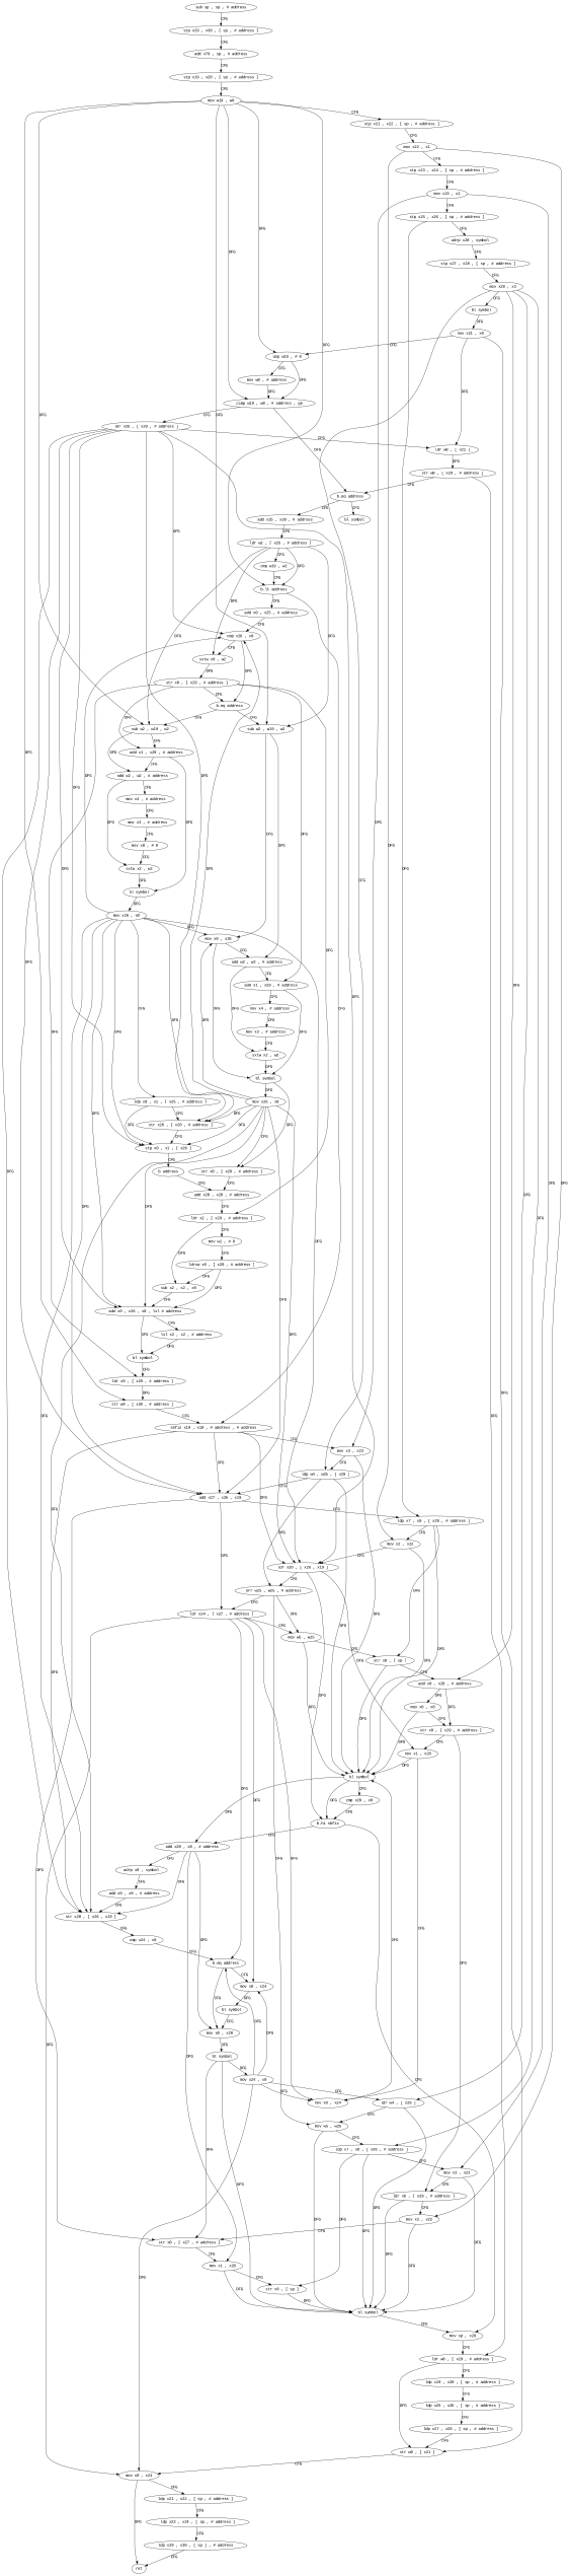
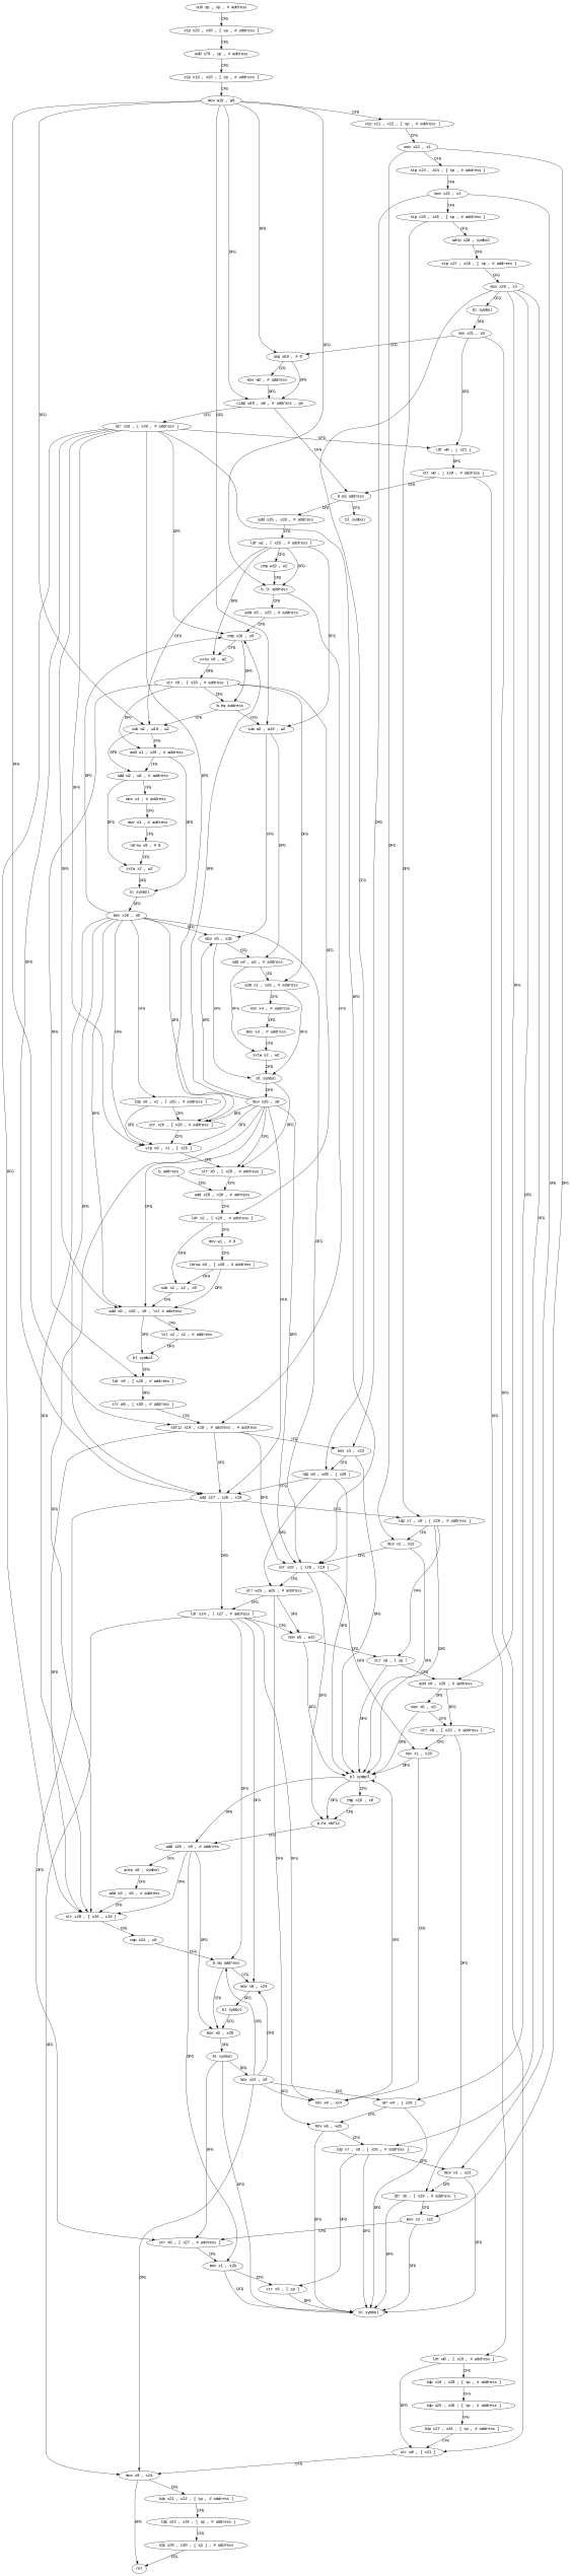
  digraph {
    fontname="Liberation Mono"
    node [fontname="Liberation Mono"]
    edge [fontname="Liberation Mono"]
    n1 [label="sub sp , sp , # address"]
    n2 [label="stp x29 , x30 , [ sp , # address ]"]
    n3 [label="add x79 , sp , # address"]
    n4 [label="stp x19 , x20 , [ sp , # address ]"]
    n5 [label="mov w19 , w0"]
    n6 [label="stp x21 , x22 , [ sp , # address ]"]
    n7 [label="cmp w19 , # 0"]
    n8 [label="ccmp w19 , w0 , # address , ge"]
    n9 [label="b.lt address"]
    n10 [label="sbfiz x19 , x19 , # address , # address"]
    n11 [label="sub w2 , w19 , w2"]
    n12 [label="sub w2 , w19 , w2"]
    n13 [label="mov x22 , x1"]
    n14 [label="mov w0 , # address"]
    n15 [label="ldr x26 , [ x20 , # address ]"]
    n16 [label="b.eq address"]
    n17 [label="add x0 , x25 , # address"]
    n18 [label="mov x3 , x23"]
    n19 [label="add x27 , x26 , x19"]
    n20 [label="ldr x20 , [ x26 , x19 ]"]
    n21 [label="str x20 , [ x26 , x19 ]"]
    n22 [label="add x1 , x29 , # address"]
    n23 [label="add w2 , w2 , # address"]
    n24 [label="mov x0 , x26"]
    n25 [label="add w2 , w2 , # address"]
    n26 [label="stp x23 , x24 , [ sp , # address ]"]
    n27 [label="mov x2 , x22"]
    n28 [label="mov x2 , x22"]
    n29 [label="mov x23 , x2"]
    n30 [label="bl symbol"]
    n31 [label="str x0 , [ x27 , # address ]"]
    n32 [label="bl symbol"]
    n33 [label="stp x25 , x26 , [ sp , # address ]"]
    n34 [label="mov x3 , x23"]
    n35 [label="adrp x20 , symbol"]
    n36 [label="ldp x7 , x0 , [ x28 , # address ]"]
    n37 [label="ldp w4 , w25 , [ x28 ]"]
    n38 [label="ldr x6 , [ x29 , # address ]"]
    n39 [label="stp x27 , x28 , [ sp , # address ]"]
    n40 [label="mov x28 , x3"]
    n41 [label="bl symbol"]
    n42 [label="add x0 , x28 , # address"]
    n43 [label="ldr w4 , [ x28 ]"]
    n44 [label="ldp x7 , x8 , [ x28 , # address ]"]
    n45 [label="mov x21 , x0"]
    n46 [label="orr w25 , w25 , # address"]
    n47 [label="str x0 , [ sp ]"]
    n48 [label="mov x6 , x0"]
    n49 [label="str x0 , [ x29 , # address ]"]
    n50 [label="mov w5 , w25"]
    n51 [label="str x8 , [ sp ]"]
    n52 [label="ldr w0 , [ x21 ]"]
    n53 [label="str w0 , [ x21 ]"]
    n54 [label="str w0 , [ x29 , # address ]"]
    n55 [label="mov x0 , x24"]
    n56 [label="cmp x26 , x0"]
    n57 [label="str x26 , [ x20 , # address ]"]
    n58 [label="stp x0 , x1 , [ x26 ]"]
    n59 [label="add x0 , x26 , x0 , lsl # address"]
    n60 [label="bl symbol"]
    n61 [label="add x25 , x20 , # address"]
    n62 [label="ldr x24 , [ x27 , # address ]"]
    n63 [label="mov x1 , x20"]
    n64 [label="b.hi sbfiz"]
    n65 [label="sxtw x0 , w2"]
    n66 [label="b.eq address"]
    n67 [label="cmp x24 , x0"]
    n68 [label="b address"]
    n69 [label="bl symbol"]
    n70 [label="lsl x2 , x2 , # address"]
    n71 [label="bl symbol"]
    n72 [label="ldr w0 , [ x29 , # address ]"]
    n73 [label="ldp x19 , x20 , [ sp , # address ]"]
    n74 [label="ldr w2 , [ x25 , # address ]"]
    n75 [label="cmp w19 , w2"]
    n76 [label="str x0 , [ x29 , # address ]"]
    n77 [label="cmp x20 , x0"]
    n78 [label="add x20 , x0 , # address"]
    n79 [label="mov w5 , w25"]
    n80 [label="mov x0 , x24"]
    n81 [label="b.eq address"]
    n82 [label="mov x0 , x24"]
    n83 [label="mov x1 , x20"]
-   n84 [label="mov sp , x29"]
    n85 [label="ldp x21 , x22 , [ sp , # address ]"]
    n86 [label=ret]
    n87 [label="mov x0 , x20"]
    n88 [label="bl symbol"]
    n89 [label="adrp x0 , symbol"]
    n90 [label="add x0 , x0 , # address"]
    n91 [label="bl symbol"]
    n92 [label="add x1 , x29 , # address"]
    n93 [label="ldr x2 , [ x29 , # address ]"]
    n94 [label="ldr x0 , [ x29 , # address ]"]
    n95 [label="bl symbol"]
    n96 [label="mov x4 , # address"]
    n97 [label="mov w1 , # 0"]
    n98 [label="sub x2 , x2 , x0"]
    n99 [label="str w0 , [ x20 , # address ]"]
    n100 [label="mov x4 , # address"]
    n101 [label="sxtw x2 , w2"]
    n102 [label="sxtw x2 , w2"]
    n103 [label="ldp x25 , x26 , [ sp , # address ]"]
    n104 [label="ldp x27 , x28 , [ sp , # address ]"]
    n105 [label="ldp x23 , x24 , [ sp , # address ]"]
    n106 [label="ldp x29 , x30 , [ sp ] , # address"]
    n107 [label="mov x24 , x0"]
    n108 [label="mov x26 , x0"]
    n109 [label="mov x3 , # address"]
-   n110 [label="mov x0 , # 0"]
+   n110 [label="ldrsw x0 , # 0"]
    n111 [label="ldp x0 , x1 , [ x25 , # address ]"]
    n112 [label="add x20 , x20 , # address"]
    n113 [label="mov x26 , x0"]
    n114 [label="str x0 , [ x20 , # address ]"]
    n115 [label="mov x3 , # address"]
    n116 [label="ldrsw x0 , [ x20 , # address ]"]
    n1 -> n2 [label=CFG]
    n2 -> n3 [label=CFG]
    n3 -> n4 [label=CFG]
    n4 -> n5 [label=CFG]
    n5 -> n6 [label=CFG]
    n5 -> n7 [label=DFG]
    n5 -> n8 [label=DFG]
    n5 -> n9 [label=DFG]
-   n5 -> n99 [label=DFG]
+   n5 -> n10 [label=DFG]
    n5 -> n11 [label=DFG]
    n5 -> n12 [label=DFG]
    n6 -> n13 [label=CFG]
    n7 -> n8 [label=DFG]
    n7 -> n14 [label=CFG]
    n8 -> n15 [label=CFG]
    n8 -> n16 [label=DFG]
    n9 -> n10 [label=CFG]
    n9 -> n17 [label=CFG]
    n10 -> n18 [label=CFG]
    n10 -> n19 [label=DFG]
    n10 -> n20 [label=DFG]
    n10 -> n21 [label=DFG]
    n11 -> n22 [label=CFG]
    n11 -> n23 [label=DFG]
    n12 -> n24 [label=CFG]
    n12 -> n25 [label=DFG]
    n13 -> n26 [label=CFG]
    n13 -> n27 [label=DFG]
    n13 -> n28 [label=DFG]
    n14 -> n8 [label=DFG]
    n15 -> n19 [label=DFG]
    n15 -> n20 [label=DFG]
    n15 -> n21 [label=DFG]
    n15 -> n52 [label=CFG]
    n15 -> n56 [label=DFG]
    n15 -> n57 [label=DFG]
    n15 -> n58 [label=DFG]
    n15 -> n59 [label=DFG]
    n16 -> n60 [label=CFG]
    n16 -> n61 [label=CFG]
    n17 -> n56 [label=CFG]
    n18 -> n30 [label=DFG]
    n18 -> n37 [label=CFG]
    n19 -> n31 [label=DFG]
    n19 -> n36 [label=CFG]
    n19 -> n62 [label=DFG]
    n20 -> n46 [label=CFG]
    n20 -> n63 [label=DFG]
    n20 -> n64 [label=DFG]
    n21 -> n67 [label=CFG]
    n22 -> n23 [label=CFG]
    n22 -> n95 [label=DFG]
    n23 -> n100 [label=CFG]
    n23 -> n101 [label=DFG]
    n24 -> n25 [label=CFG]
    n24 -> n69 [label=DFG]
    n25 -> n92 [label=CFG]
    n25 -> n102 [label=DFG]
    n26 -> n29 [label=CFG]
    n27 -> n20 [label=CFG]
    n27 -> n30 [label=DFG]
    n28 -> n31 [label=CFG]
    n28 -> n32 [label=DFG]
    n29 -> n18 [label=DFG]
    n29 -> n33 [label=CFG]
    n29 -> n34 [label=DFG]
    n30 -> n64 [label=DFG]
    n30 -> n77 [label=CFG]
    n30 -> n78 [label=DFG]
    n31 -> n83 [label=CFG]
-   n32 -> n84 [label=CFG]
    n33 -> n35 [label=CFG]
    n33 -> n36 [label=DFG]
    n34 -> n32 [label=DFG]
    n34 -> n38 [label=CFG]
    n35 -> n39 [label=CFG]
    n36 -> n27 [label=CFG]
    n36 -> n30 [label=DFG]
    n36 -> n47 [label=DFG]
    n37 -> n19 [label=CFG]
    n37 -> n30 [label=DFG]
    n37 -> n46 [label=DFG]
    n38 -> n28 [label=CFG]
    n38 -> n32 [label=DFG]
    n39 -> n40 [label=CFG]
    n40 -> n37 [label=CFG]
    n40 -> n41 [label=CFG]
    n40 -> n42 [label=DFG]
    n40 -> n43 [label=DFG]
    n40 -> n44 [label=DFG]
    n41 -> n45 [label=DFG]
    n42 -> n48 [label=DFG]
    n42 -> n49 [label=DFG]
    n43 -> n32 [label=DFG]
    n43 -> n50 [label=CFG]
    n44 -> n32 [label=DFG]
    n44 -> n34 [label=CFG]
    n44 -> n51 [label=DFG]
    n45 -> n7 [label=CFG]
    n45 -> n52 [label=DFG]
    n45 -> n53 [label=DFG]
    n46 -> n50 [label=DFG]
    n46 -> n62 [label=CFG]
    n46 -> n79 [label=DFG]
    n47 -> n30 [label=DFG]
    n47 -> n42 [label=CFG]
    n48 -> n30 [label=DFG]
    n48 -> n49 [label=CFG]
    n49 -> n38 [label=DFG]
    n49 -> n63 [label=CFG]
    n50 -> n32 [label=DFG]
    n50 -> n44 [label=CFG]
    n51 -> n32 [label=DFG]
    n52 -> n54 [label=DFG]
    n53 -> n55 [label=CFG]
    n54 -> n16 [label=CFG]
    n54 -> n72 [label=DFG]
    n55 -> n85 [label=CFG]
    n55 -> n86 [label=DFG]
    n56 -> n65 [label=CFG]
    n56 -> n66 [label=DFG]
    n57 -> n58 [label=CFG]
-   n58 -> n68 [label=CFG]
+   n58 -> n114 [label=CFG]
    n59 -> n70 [label=CFG]
    n59 -> n71 [label=DFG]
    n61 -> n74 [label=CFG]
    n62 -> n55 [label=DFG]
    n62 -> n79 [label=CFG]
    n62 -> n80 [label=DFG]
    n62 -> n81 [label=DFG]
    n62 -> n82 [label=DFG]
    n63 -> n30 [label=DFG]
    n63 -> n80 [label=CFG]
    n64 -> n78 [label=CFG]
-   n64 -> n84 [label=CFG]
    n65 -> n76 [label=DFG]
    n66 -> n11 [label=CFG]
    n66 -> n12 [label=CFG]
    n67 -> n81 [label=CFG]
    n68 -> n112 [label=CFG]
    n69 -> n113 [label=DFG]
    n69 -> n114 [label=DFG]
    n70 -> n71 [label=DFG]
    n71 -> n94 [label=CFG]
    n72 -> n53 [label=DFG]
    n72 -> n73 [label=CFG]
    n73 -> n103 [label=CFG]
    n74 -> n9 [label=DFG]
    n74 -> n11 [label=DFG]
    n74 -> n12 [label=DFG]
    n74 -> n65 [label=DFG]
    n74 -> n75 [label=CFG]
    n75 -> n9 [label=CFG]
    n76 -> n22 [label=DFG]
    n76 -> n66 [label=CFG]
    n76 -> n92 [label=DFG]
    n76 -> n93 [label=DFG]
    n76 -> n94 [label=DFG]
    n77 -> n64 [label=CFG]
    n78 -> n21 [label=DFG]
    n78 -> n83 [label=DFG]
    n78 -> n87 [label=DFG]
    n78 -> n89 [label=CFG]
    n79 -> n30 [label=DFG]
    n79 -> n47 [label=CFG]
    n80 -> n30 [label=DFG]
    n81 -> n82 [label=CFG]
    n81 -> n87 [label=CFG]
    n82 -> n88 [label=DFG]
    n83 -> n32 [label=DFG]
    n83 -> n51 [label=CFG]
-   n84 -> n72 [label=CFG]
    n85 -> n105 [label=CFG]
    n87 -> n91 [label=DFG]
    n88 -> n87 [label=CFG]
    n89 -> n90 [label=CFG]
    n90 -> n21 [label=CFG]
    n91 -> n31 [label=DFG]
    n91 -> n32 [label=DFG]
    n91 -> n107 [label=DFG]
    n92 -> n69 [label=DFG]
    n92 -> n96 [label=CFG]
    n93 -> n97 [label=CFG]
    n93 -> n98 [label=DFG]
    n94 -> n99 [label=DFG]
    n95 -> n108 [label=DFG]
    n96 -> n115 [label=CFG]
    n97 -> n116 [label=CFG]
    n98 -> n59 [label=CFG]
    n99 -> n10 [label=CFG]
    n100 -> n109 [label=CFG]
    n101 -> n95 [label=DFG]
    n102 -> n69 [label=DFG]
    n103 -> n104 [label=CFG]
    n104 -> n53 [label=CFG]
    n105 -> n106 [label=CFG]
    n106 -> n86 [label=CFG]
    n107 -> n43 [label=CFG]
    n107 -> n55 [label=DFG]
    n107 -> n80 [label=DFG]
    n107 -> n81 [label=DFG]
    n107 -> n82 [label=DFG]
    n108 -> n19 [label=DFG]
    n108 -> n20 [label=DFG]
    n108 -> n21 [label=DFG]
    n108 -> n24 [label=DFG]
    n108 -> n56 [label=DFG]
    n108 -> n57 [label=DFG]
    n108 -> n58 [label=DFG]
    n108 -> n59 [label=DFG]
    n108 -> n111 [label=CFG]
    n109 -> n110 [label=CFG]
    n110 -> n101 [label=CFG]
    n111 -> n57 [label=CFG]
    n111 -> n58 [label=DFG]
    n112 -> n93 [label=CFG]
    n113 -> n19 [label=DFG]
    n113 -> n20 [label=DFG]
    n113 -> n21 [label=DFG]
    n113 -> n24 [label=DFG]
    n113 -> n56 [label=DFG]
    n113 -> n57 [label=DFG]
    n113 -> n58 [label=DFG]
    n113 -> n59 [label=DFG]
    n113 -> n114 [label=CFG]
    n114 -> n112 [label=CFG]
    n115 -> n102 [label=CFG]
    n116 -> n59 [label=DFG]
    n116 -> n98 [label=DFG]
  }
